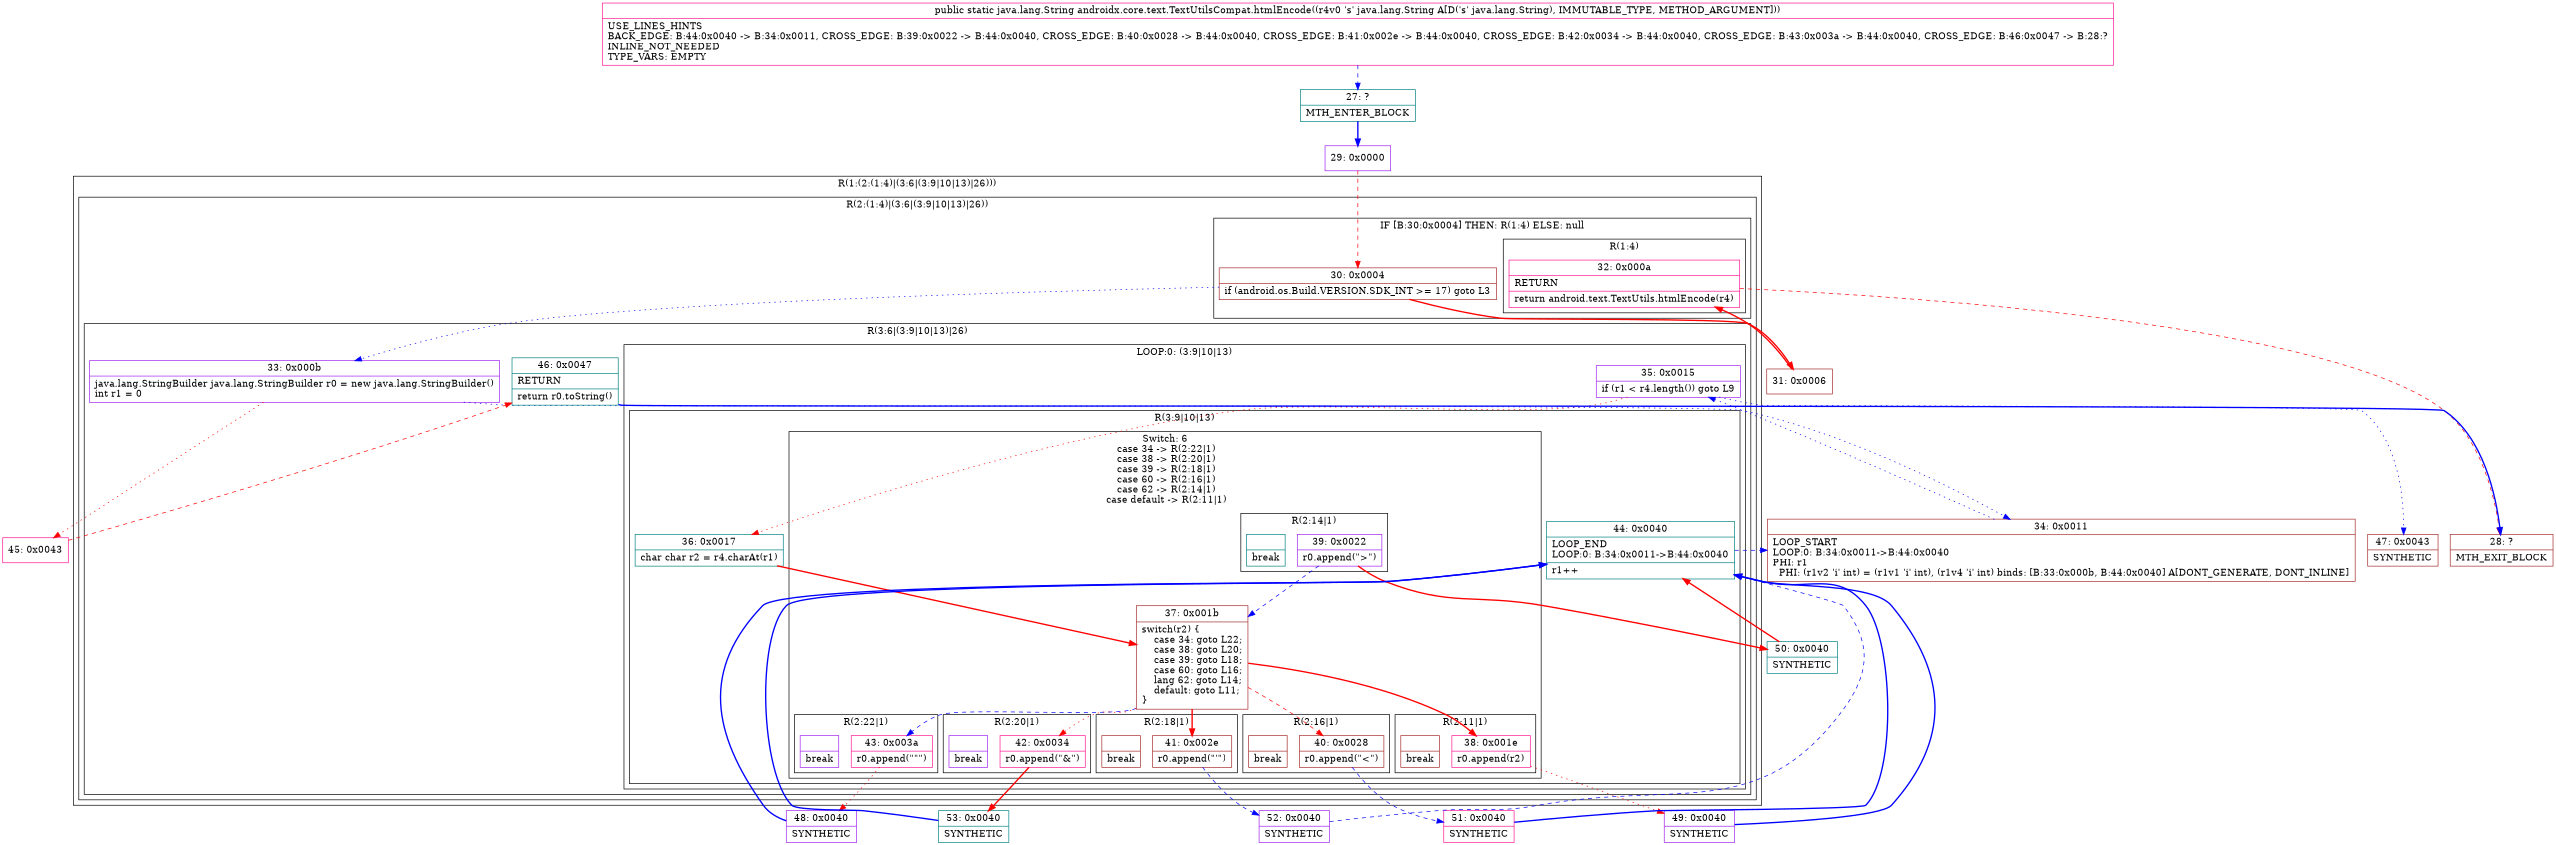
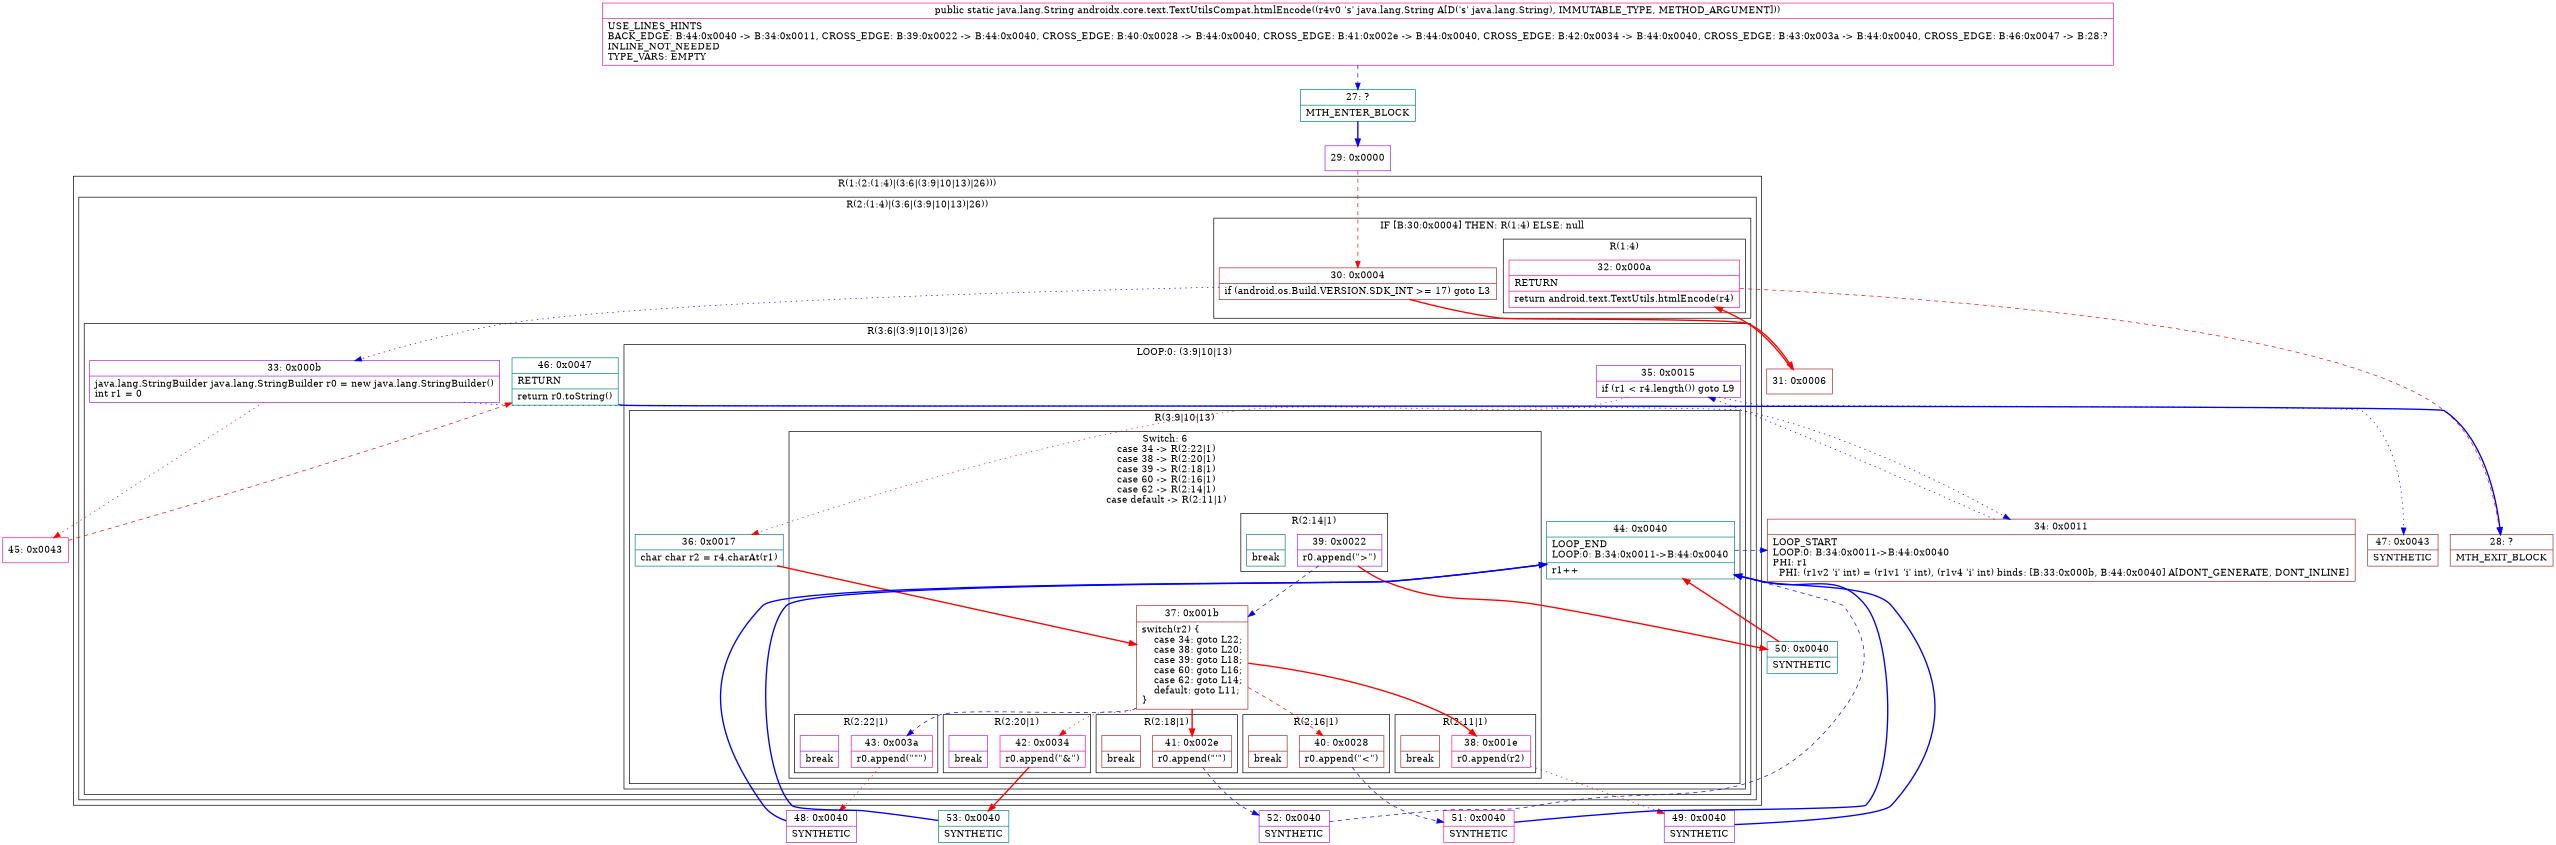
  digraph {
    node [color=brown shape=record]
    edge [color=red style=bold]
    n1 [color=deeppink label="{32\:\ 0x000a|RETURN\l|return android.text.TextUtils.htmlEncode(r4)\l}"]
    n2 [label="{30\:\ 0x0004|if (android.os.Build.VERSION.SDK_INT \>= 17) goto L3\l}"]
    n3 [color=deeppink label="{43\:\ 0x003a|r0.append(\"&quot;\")\l}"]
    n4 [color=purple label="{|break\l}"]
    n5 [color=deeppink label="{42\:\ 0x0034|r0.append(\"&amp;\")\l}"]
    n6 [color=purple label="{|break\l}"]
    n7 [label="{41\:\ 0x002e|r0.append(\"&#39;\")\l}"]
    n8 [label="{|break\l}"]
    n9 [label="{40\:\ 0x0028|r0.append(\"&lt;\")\l}"]
    n10 [label="{|break\l}"]
    n11 [color=purple label="{39\:\ 0x0022|r0.append(\"&gt;\")\l}"]
    n12 [color=teal label="{|break\l}"]
    n13 [color=deeppink label="{38\:\ 0x001e|r0.append(r2)\l}"]
    n14 [label="{|break\l}"]
-   n15 [label="{37\:\ 0x001b|switch(r2) \{\l    case 34: goto L22;\l    case 38: goto L20;\l    case 39: goto L18;\l    case 60: goto L16;\l    lang 62: goto L14;\l    default: goto L11;\l\}\l}"]
+   n15 [label="{37\:\ 0x001b|switch(r2) \{\l    case 34: goto L22;\l    case 38: goto L20;\l    case 39: goto L18;\l    case 60: goto L16;\l    case 62: goto L14;\l    default: goto L11;\l\}\l}"]
    n16 [color=teal label="{36\:\ 0x0017|char char r2 = r4.charAt(r1)\l}"]
    n17 [color=teal label="{44\:\ 0x0040|LOOP_END\lLOOP:0: B:34:0x0011\-\>B:44:0x0040\l|r1++\l}"]
    n18 [color=purple label="{35\:\ 0x0015|if (r1 \< r4.length()) goto L9\l}"]
    n19 [color=purple label="{33\:\ 0x000b|java.lang.StringBuilder java.lang.StringBuilder r0 = new java.lang.StringBuilder()\lint r1 = 0\l}"]
    n20 [color=teal label="{46\:\ 0x0047|RETURN\l|return r0.toString()\l}"]
    n21 [label="{28\:\ ?|MTH_EXIT_BLOCK\l}"]
    n22 [label="{31\:\ 0x0006}"]
    n23 [color=purple label="{48\:\ 0x0040|SYNTHETIC\l}"]
    n24 [color=teal label="{53\:\ 0x0040|SYNTHETIC\l}"]
    n25 [color=purple label="{52\:\ 0x0040|SYNTHETIC\l}"]
    n26 [color=deeppink label="{51\:\ 0x0040|SYNTHETIC\l}"]
    n27 [color=teal label="{50\:\ 0x0040|SYNTHETIC\l}"]
    n28 [color=purple label="{49\:\ 0x0040|SYNTHETIC\l}"]
    n29 [label="{34\:\ 0x0011|LOOP_START\lLOOP:0: B:34:0x0011\-\>B:44:0x0040\lPHI: r1 \l  PHI: (r1v2 'i' int) = (r1v1 'i' int), (r1v4 'i' int) binds: [B:33:0x000b, B:44:0x0040] A[DONT_GENERATE, DONT_INLINE]\l}"]
    n30 [label="{47\:\ 0x0043|SYNTHETIC\l}"]
    n31 [color=deeppink label="{45\:\ 0x0043}"]
    n32 [color=teal label="{27\:\ ?|MTH_ENTER_BLOCK\l}"]
    n33 [color=purple label="{29\:\ 0x0000}"]
    n34 [color=deeppink label="{public static java.lang.String androidx.core.text.TextUtilsCompat.htmlEncode((r4v0 's' java.lang.String A[D('s' java.lang.String), IMMUTABLE_TYPE, METHOD_ARGUMENT]))  | USE_LINES_HINTS\lBACK_EDGE: B:44:0x0040 \-\> B:34:0x0011, CROSS_EDGE: B:39:0x0022 \-\> B:44:0x0040, CROSS_EDGE: B:40:0x0028 \-\> B:44:0x0040, CROSS_EDGE: B:41:0x002e \-\> B:44:0x0040, CROSS_EDGE: B:42:0x0034 \-\> B:44:0x0040, CROSS_EDGE: B:43:0x003a \-\> B:44:0x0040, CROSS_EDGE: B:46:0x0047 \-\> B:28:?\lINLINE_NOT_NEEDED\lTYPE_VARS: EMPTY\l}"]
    subgraph cluster_1 {
      label="R(1:(2:(1:4)|(3:6|(3:9|10|13)|26)))"
      subgraph cluster_2 {
        label="R(2:(1:4)|(3:6|(3:9|10|13)|26))"
        subgraph cluster_3 {
          label="IF [B:30:0x0004] THEN: R(1:4) ELSE: null"
          n2
          subgraph cluster_4 {
            label="R(1:4)"
            n1
          }
        }
        subgraph cluster_5 {
          label="R(3:6|(3:9|10|13)|26)"
          n19
          n20
          subgraph cluster_6 {
            label="LOOP:0: (3:9|10|13)"
            n18
            subgraph cluster_7 {
              label="R(3:9|10|13)"
              n16
              n17
              subgraph cluster_8 {
                label="Switch: 6\n case 34 -> R(2:22|1)\n case 38 -> R(2:20|1)\n case 39 -> R(2:18|1)\n case 60 -> R(2:16|1)\n case 62 -> R(2:14|1)\n case default -> R(2:11|1)"
                n15
                subgraph cluster_9 {
                  label="R(2:22|1)"
                  n3
                  n4
                }
                subgraph cluster_10 {
                  label="R(2:20|1)"
                  n5
                  n6
                }
                subgraph cluster_11 {
                  label="R(2:18|1)"
                  n7
                  n8
                }
                subgraph cluster_12 {
                  label="R(2:16|1)"
                  n9
                  n10
                }
                subgraph cluster_13 {
                  label="R(2:14|1)"
                  n11
                  n12
                }
                subgraph cluster_14 {
                  label="R(2:11|1)"
                  n13
                  n14
                }
              }
            }
          }
        }
      }
    }
    n1 -> n21 [style=dashed]
    n2 -> n19 [color=blue style=dotted]
    n2 -> n22
    n3 -> n23 [style=dotted]
    n5 -> n24
    n7 -> n25 [color=blue style=dashed]
    n9 -> n26 [color=blue style=dashed]
    n11 -> n15 [color=blue style=dashed]
    n11 -> n27
    n13 -> n28 [style=dotted]
    n15 -> n3 [color=blue style=dashed]
    n15 -> n5 [style=dotted]
    n15 -> n7
    n15 -> n9 [style=dashed]
    n15 -> n13
    n16 -> n15
    n17 -> n29 [color=blue style=dashed]
    n18 -> n16 [style=dotted]
    n18 -> n30 [color=blue style=dotted]
    n19 -> n29 [color=blue style=dotted]
    n19 -> n31 [style=dotted]
    n20 -> n21 [color=blue]
    n22 -> n1
    n23 -> n17 [color=blue]
    n24 -> n17 [color=blue]
    n25 -> n17 [color=blue style=dashed]
    n26 -> n17 [color=blue]
    n27 -> n17
    n28 -> n17 [color=blue]
    n29 -> n18 [color=blue style=dotted]
    n31 -> n20 [style=dashed]
    n32 -> n33 [color=blue]
    n33 -> n2 [style=dashed]
    n34 -> n32 [color=blue style=dashed]
  }
